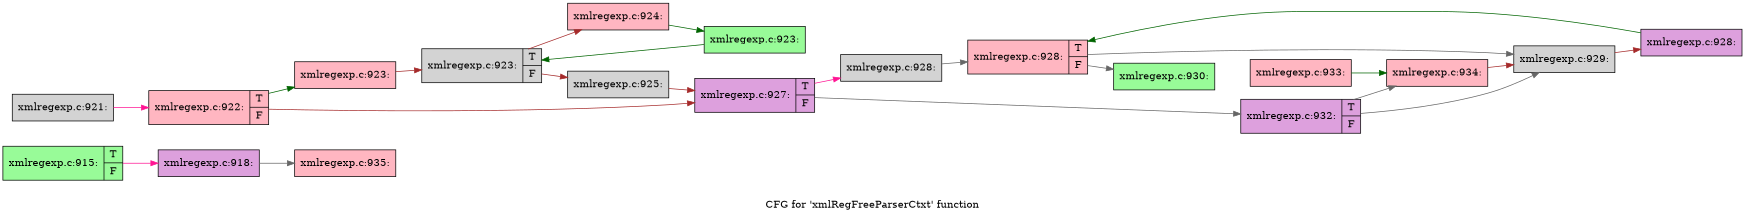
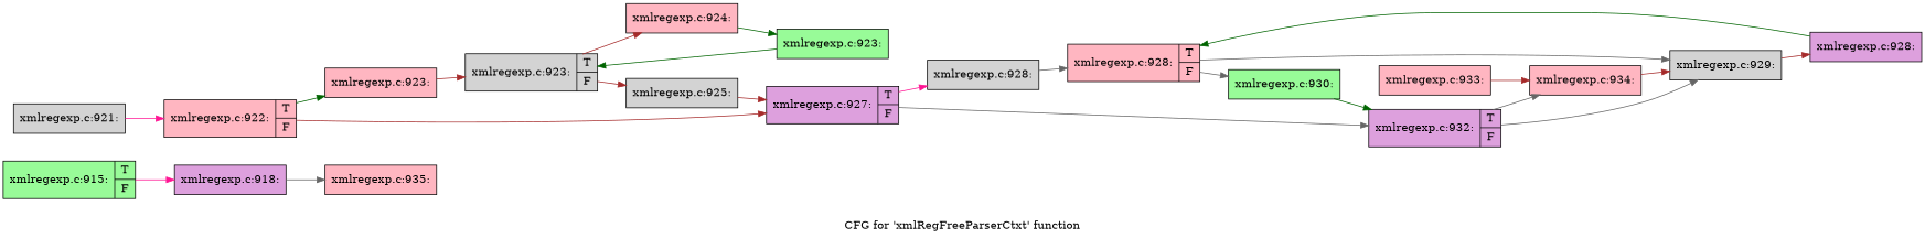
  digraph {
    label="CFG for 'xmlRegFreeParserCtxt' function"
    rankdir=LR
    node [fillcolor=lightpink shape=record style=filled]
    edge [color=brown]
    n1 [fillcolor=palegreen label="{xmlregexp.c:915:|{<s0>T|<s1>F}}"]
    n2 [fillcolor=plum label="{xmlregexp.c:918:}"]
    n3 [label="{xmlregexp.c:935:}"]
    n4 [fillcolor=lightgrey label="{xmlregexp.c:921:}"]
    n5 [label="{xmlregexp.c:922:|{<s0>T|<s1>F}}"]
    n6 [label="{xmlregexp.c:923:}"]
    n7 [fillcolor=plum label="{xmlregexp.c:927:|{<s0>T|<s1>F}}"]
    n8 [fillcolor=lightgrey label="{xmlregexp.c:923:|{<s0>T|<s1>F}}"]
    n9 [fillcolor=lightgrey label="{xmlregexp.c:928:}"]
    n10 [fillcolor=plum label="{xmlregexp.c:932:|{<s0>T|<s1>F}}"]
    n11 [label="{xmlregexp.c:924:}"]
    n12 [fillcolor=lightgrey label="{xmlregexp.c:925:}"]
    n13 [label="{xmlregexp.c:928:|{<s0>T|<s1>F}}"]
    n14 [label="{xmlregexp.c:934:}"]
    n15 [fillcolor=lightgrey label="{xmlregexp.c:929:}"]
    n16 [fillcolor=palegreen label="{xmlregexp.c:923:}"]
    n17 [fillcolor=palegreen label="{xmlregexp.c:930:}"]
    n18 [label="{xmlregexp.c:933:}"]
    n19 [fillcolor=plum label="{xmlregexp.c:928:}"]
    n1 -> n2 [color=deeppink]
    n2 -> n3 [color=gray40]
    n4 -> n5 [color=deeppink]
    n5 -> n6 [color=darkgreen]
    n5 -> n7
    n6 -> n8
    n7 -> n9 [color=deeppink]
    n7 -> n10 [color=gray40]
    n8 -> n11
    n8 -> n12
    n9 -> n13 [color=gray40]
    n10 -> n14 [color=gray40]
    n10 -> n15 [color=gray40]
    n11 -> n16 [color=darkgreen]
    n12 -> n7
    n13 -> n15 [color=gray40]
    n13 -> n17 [color=gray40]
    n14 -> n15
    n15 -> n19
    n16 -> n8 [color=darkgreen]
-   n18 -> n14 [color=darkgreen]
+   n17 -> n10 [color=darkgreen]
+   n18 -> n14
    n19 -> n13 [color=darkgreen]
  }
